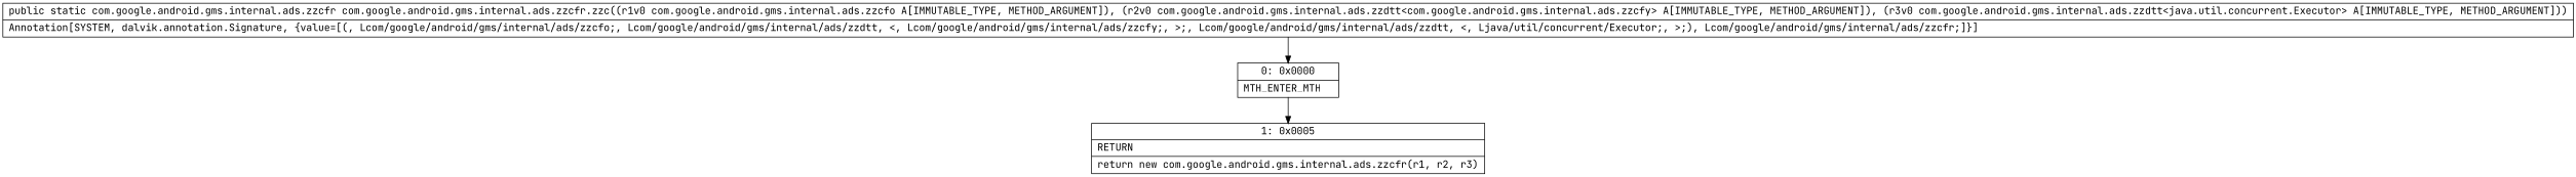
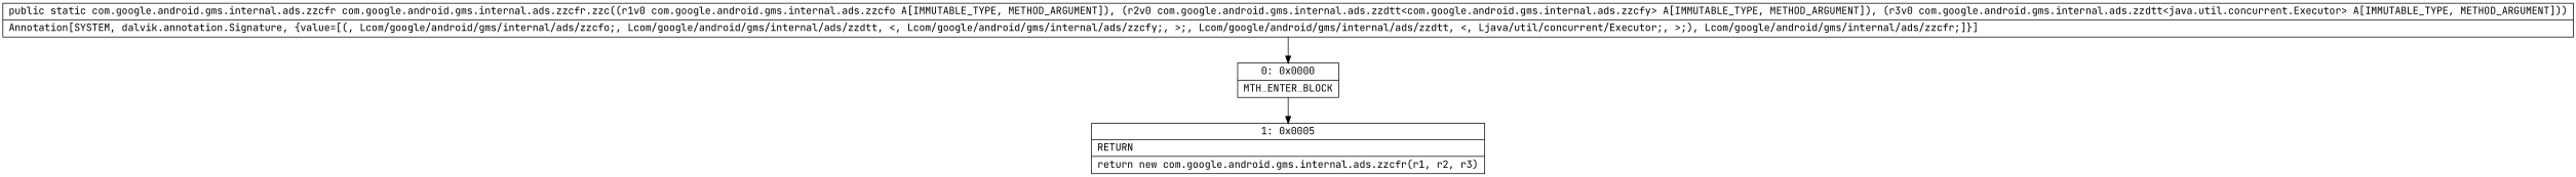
  digraph {
    fontname="JetBrains Mono"
    node [shape=record fontname="JetBrains Mono"]
    edge [fontname="JetBrains Mono"]
-   n1 [label="{0\:\ 0x0000|MTH_ENTER_MTH\l}"]
+   n1 [label="{0\:\ 0x0000|MTH_ENTER_BLOCK\l}"]
    n2 [label="{1\:\ 0x0005|RETURN\l|return new com.google.android.gms.internal.ads.zzcfr(r1, r2, r3)\l}"]
    n3 [label="{public static com.google.android.gms.internal.ads.zzcfr com.google.android.gms.internal.ads.zzcfr.zzc((r1v0 com.google.android.gms.internal.ads.zzcfo A[IMMUTABLE_TYPE, METHOD_ARGUMENT]), (r2v0 com.google.android.gms.internal.ads.zzdtt\<com.google.android.gms.internal.ads.zzcfy\> A[IMMUTABLE_TYPE, METHOD_ARGUMENT]), (r3v0 com.google.android.gms.internal.ads.zzdtt\<java.util.concurrent.Executor\> A[IMMUTABLE_TYPE, METHOD_ARGUMENT]))  | Annotation[SYSTEM, dalvik.annotation.Signature, \{value=[(, Lcom\/google\/android\/gms\/internal\/ads\/zzcfo;, Lcom\/google\/android\/gms\/internal\/ads\/zzdtt, \<, Lcom\/google\/android\/gms\/internal\/ads\/zzcfy;, \>;, Lcom\/google\/android\/gms\/internal\/ads\/zzdtt, \<, Ljava\/util\/concurrent\/Executor;, \>;), Lcom\/google\/android\/gms\/internal\/ads\/zzcfr;]\}]\l}"]
    n1 -> n2
    n3 -> n1
  }
